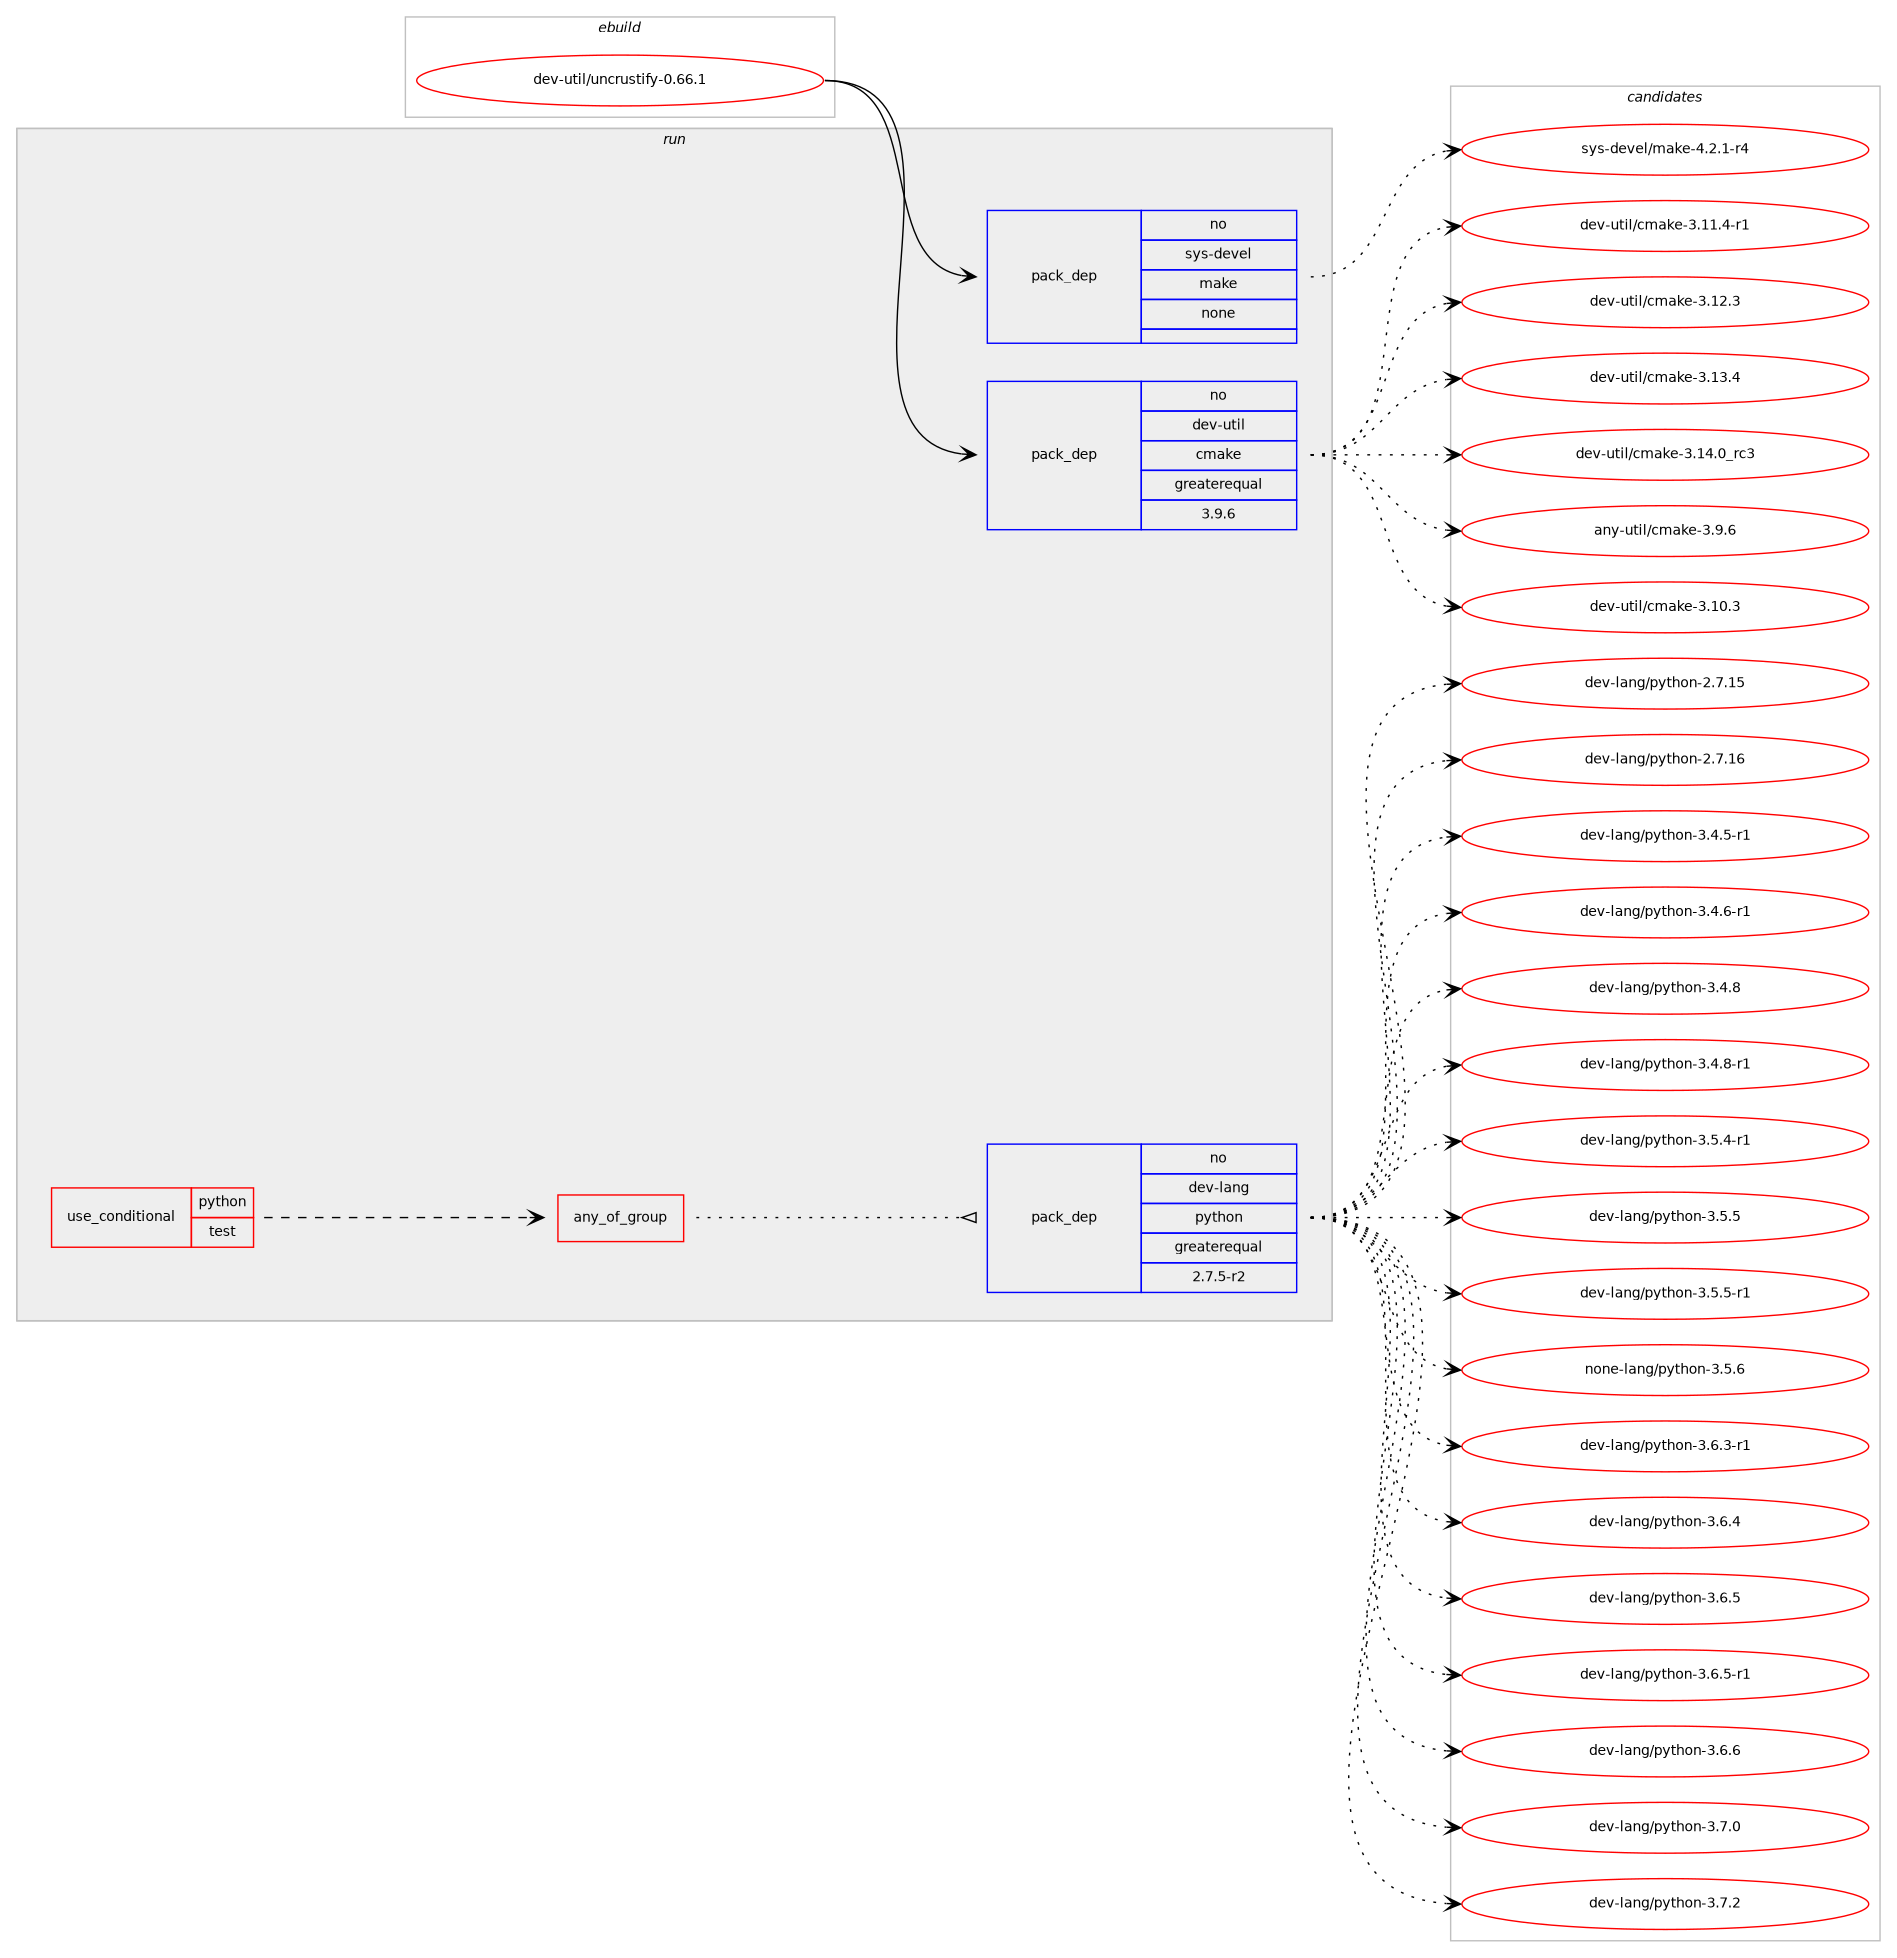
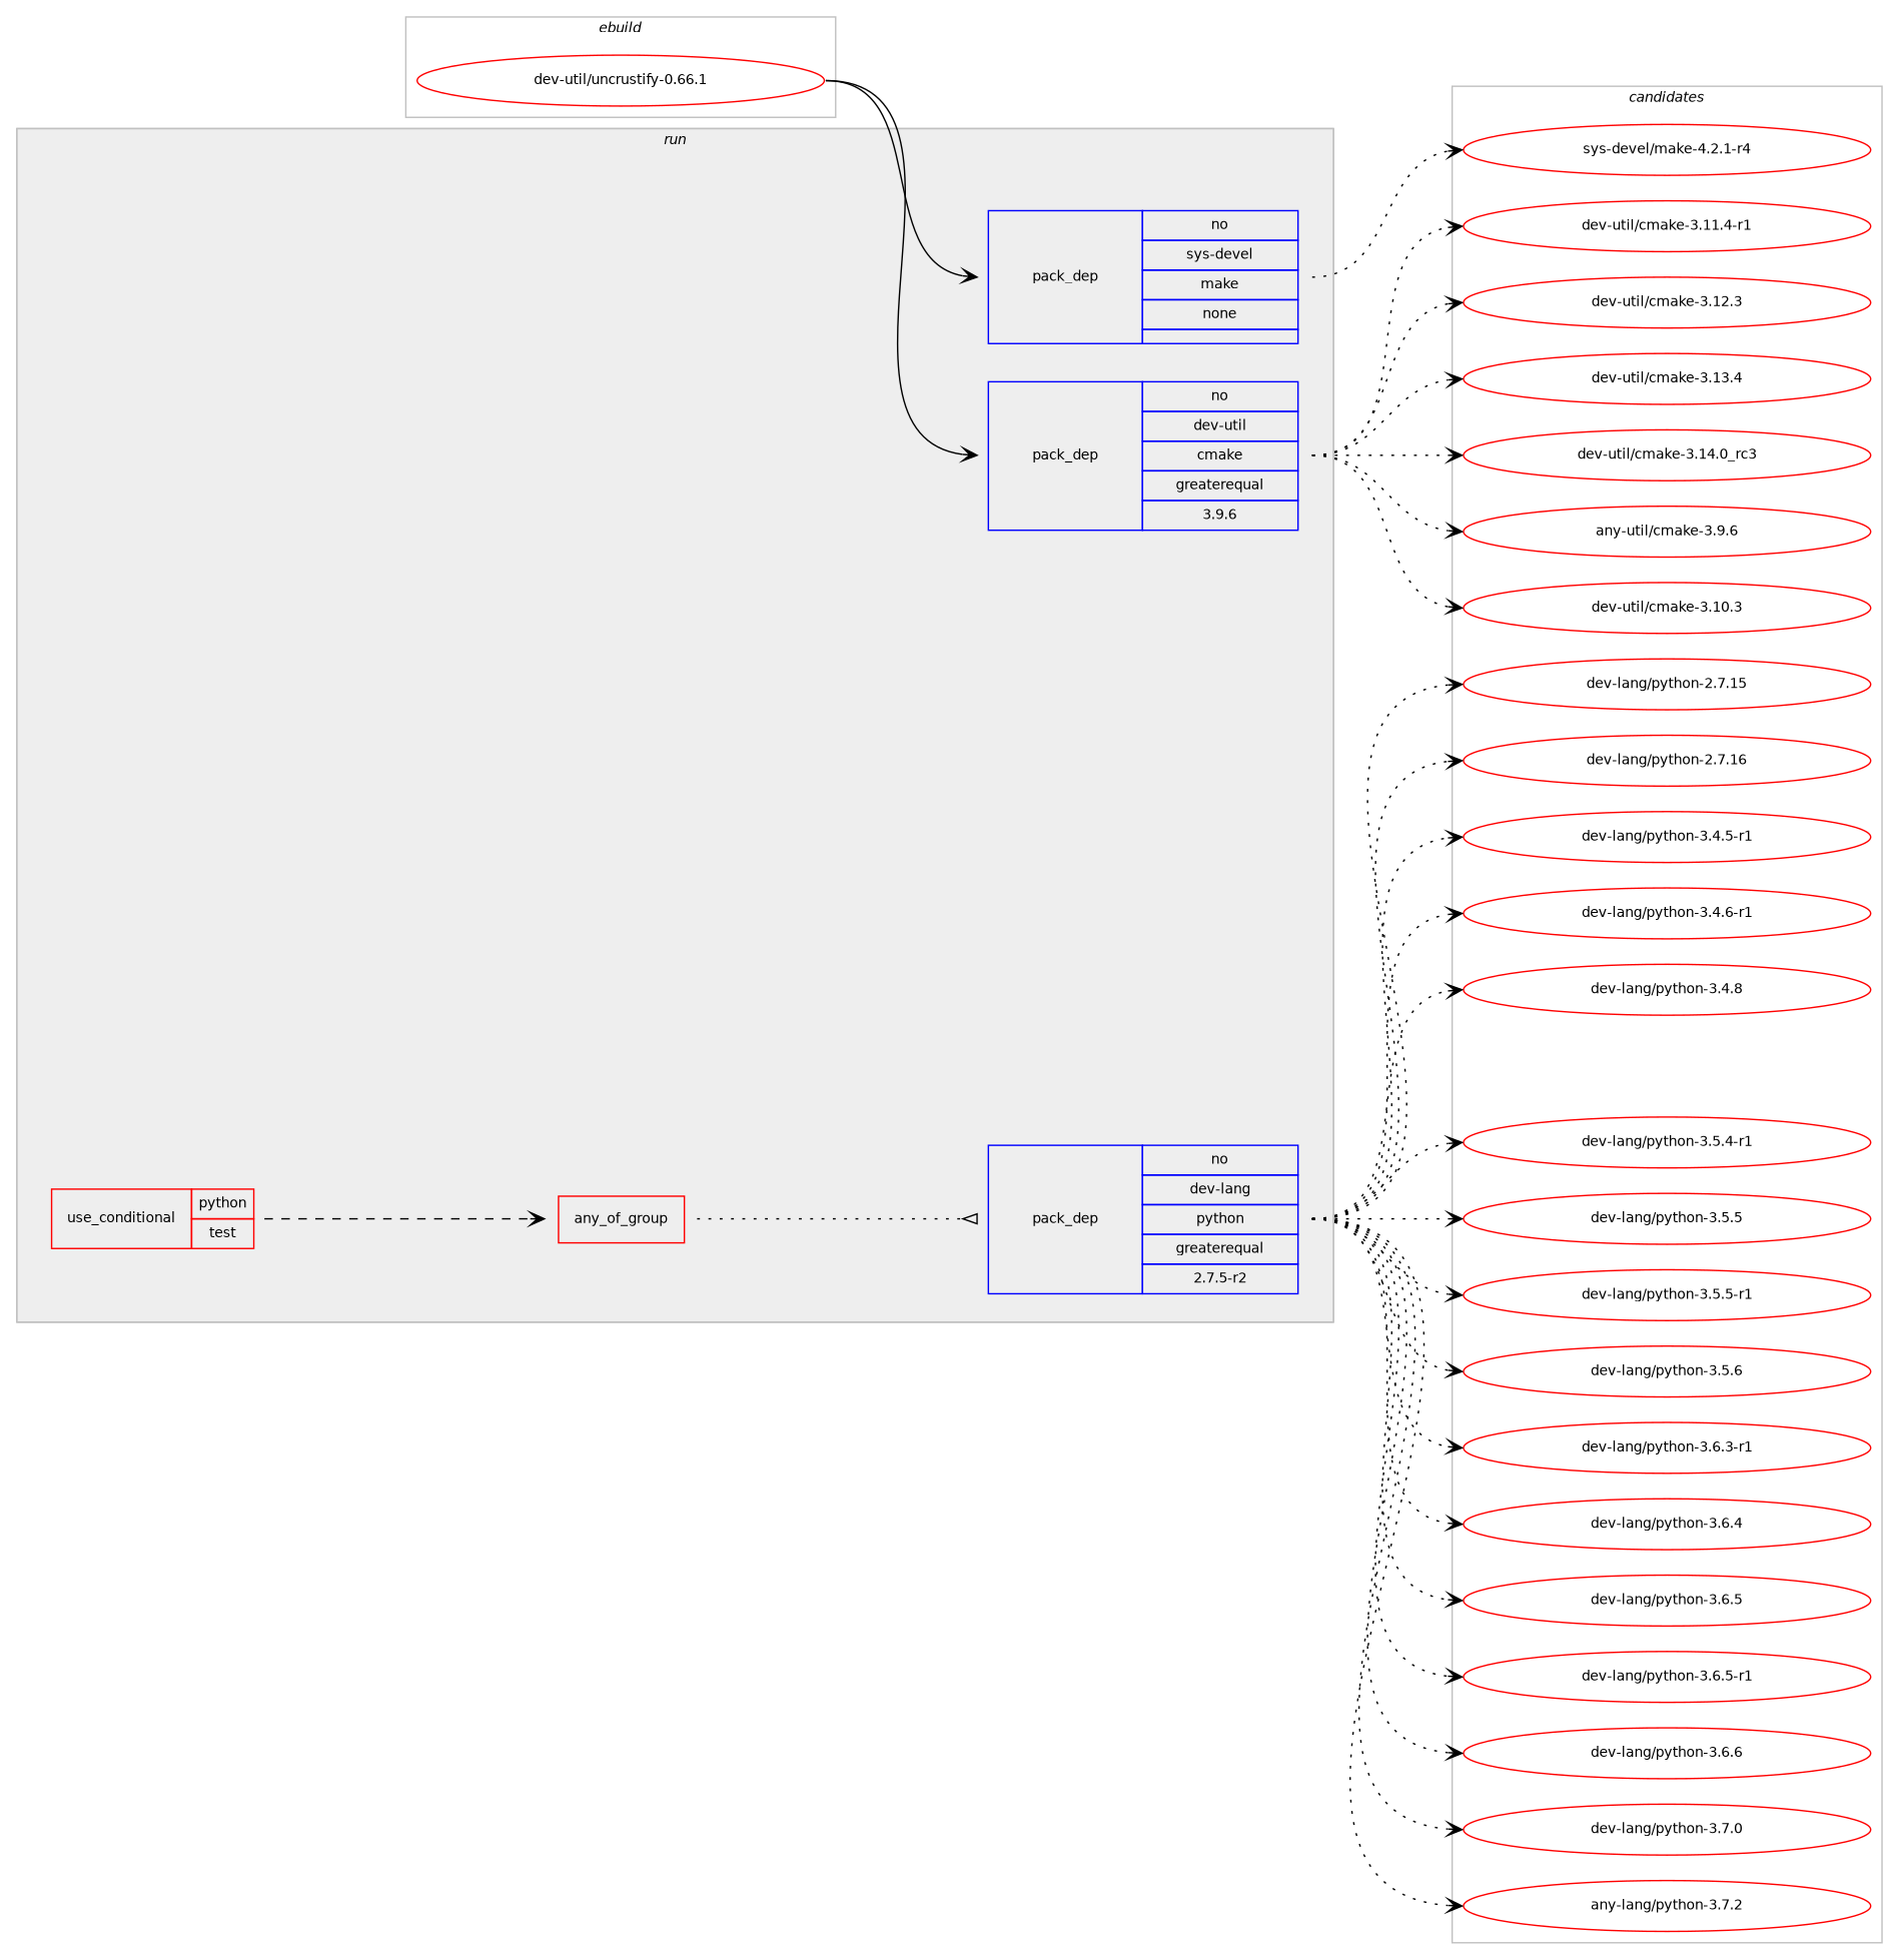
  digraph {
    compound=true
    concentrate=true
    fontname=Helvetica
    fontsize=10
    newrank=true
    rankdir=LR
    ranksep=1.5
    node [color=red fontname=Helvetica fontsize=10]
    edge [arrowhead=vee headport=w style=dotted tailport=e weight=100]
    n1 [label="dev-util/uncrustify-0.66.1" width=4]
    n2 [color=blue label=<<TABLE BORDER="0" CELLBORDER="1" CELLSPACING="0" CELLPADDING="4" WIDTH="220"><TR><TD ROWSPAN="6" CELLPADDING="30">pack_dep</TD></TR><TR><TD WIDTH="110">no</TD></TR><TR><TD>dev-lang</TD></TR><TR><TD>python</TD></TR><TR><TD>greaterequal</TD></TR><TR><TD>2.7.5-r2</TD></TR></TABLE>> shape=none]
    n3 [label=<<TABLE BORDER="0" CELLBORDER="1" CELLSPACING="0" CELLPADDING="4"><TR><TD CELLPADDING="10">any_of_group</TD></TR></TABLE>> shape=none]
    n4 [label=<<TABLE BORDER="0" CELLBORDER="1" CELLSPACING="0" CELLPADDING="4"><TR><TD ROWSPAN="3" CELLPADDING="10">use_conditional</TD></TR><TR><TD>python</TD></TR><TR><TD>test</TD></TR></TABLE>> shape=none]
    n5 [color=blue label=<<TABLE BORDER="0" CELLBORDER="1" CELLSPACING="0" CELLPADDING="4" WIDTH="220"><TR><TD ROWSPAN="6" CELLPADDING="30">pack_dep</TD></TR><TR><TD WIDTH="110">no</TD></TR><TR><TD>dev-util</TD></TR><TR><TD>cmake</TD></TR><TR><TD>greaterequal</TD></TR><TR><TD>3.9.6</TD></TR></TABLE>> shape=none]
    n6 [color=blue label=<<TABLE BORDER="0" CELLBORDER="1" CELLSPACING="0" CELLPADDING="4" WIDTH="220"><TR><TD ROWSPAN="6" CELLPADDING="30">pack_dep</TD></TR><TR><TD WIDTH="110">no</TD></TR><TR><TD>sys-devel</TD></TR><TR><TD>make</TD></TR><TR><TD>none</TD></TR><TR><TD></TD></TR></TABLE>> shape=none]
    n7 [label="dev-lang/python-2.7.15" width=4]
    n8 [label="dev-lang/python-2.7.16" width=4]
    n9 [label="dev-lang/python-3.4.5-r1" width=4]
    n10 [label="dev-lang/python-3.4.6-r1" width=4]
    n11 [label="dev-lang/python-3.4.8" width=4]
-   n12 [label="dev-lang/python-3.4.8-r1" width=4]
    n13 [label="dev-lang/python-3.5.4-r1" width=4]
    n14 [label="dev-lang/python-3.5.5" width=4]
    n15 [label="dev-lang/python-3.5.5-r1" width=4]
-   n16 [label="none-lang/python-3.5.6" width=4]
+   n16 [label="dev-lang/python-3.5.6" width=4]
    n17 [label="dev-lang/python-3.6.3-r1" width=4]
    n18 [label="dev-lang/python-3.6.4" width=4]
    n19 [label="dev-lang/python-3.6.5" width=4]
    n20 [label="dev-lang/python-3.6.5-r1" width=4]
    n21 [label="dev-lang/python-3.6.6" width=4]
    n22 [label="dev-lang/python-3.7.0" width=4]
-   n23 [label="dev-lang/python-3.7.2" width=4]
+   n23 [label="any-lang/python-3.7.2" width=4]
    n24 [label="dev-util/cmake-3.10.3" width=4]
    n25 [label="dev-util/cmake-3.11.4-r1" width=4]
    n26 [label="dev-util/cmake-3.12.3" width=4]
    n27 [label="dev-util/cmake-3.13.4" width=4]
    n28 [label="dev-util/cmake-3.14.0_rc3" width=4]
    n29 [label="any-util/cmake-3.9.6" width=4]
    n30 [label="sys-devel/make-4.2.1-r4" width=4]
    subgraph cluster_1 {
      color=gray
      label=<<i>ebuild</i>>
      rank=same
      n1
    }
    subgraph cluster_2 {
      color=gray
      label=<<i>dependencies</i>>
      subgraph cluster_3 {
        color=gray
        fillcolor="#eeeeee"
        label=<<i>compile</i>>
        style=filled
        subgraph sub_4 {
          color=gray
          fillcolor="#eeeeee"
          label=<<i>compile</i>>
          style=filled
          n4
          subgraph sub_5 {
            color=gray
            fillcolor="#eeeeee"
            label=<<i>compile</i>>
            style=filled
            n3
            subgraph sub_6 {
              color=gray
              fillcolor="#eeeeee"
              label=<<i>compile</i>>
              style=filled
              n2
            }
          }
        }
        subgraph sub_7 {
          color=gray
          fillcolor="#eeeeee"
          label=<<i>compile</i>>
          style=filled
          n5
        }
        subgraph sub_8 {
          color=gray
          fillcolor="#eeeeee"
          label=<<i>compile</i>>
          style=filled
          n6
        }
      }
      subgraph cluster_9 {
        color=gray
        fillcolor="#eeeeee"
        label=<<i>compile and run</i>>
        style=filled
      }
      subgraph cluster_10 {
        color=gray
        fillcolor="#eeeeee"
        label=<<i>run</i>>
        style=filled
      }
    }
    subgraph cluster_11 {
      color=gray
      label=<<i>candidates</i>>
      rank=same
      subgraph sub_12 {
        color=black
        label=<<i>candidates</i>>
        nodesep=1
        rank=same
        n7
        n8
        n9
        n10
        n11
-       n12
        n13
        n14
        n15
        n16
        n17
        n18
        n19
        n20
        n21
        n22
        n23
      }
      subgraph sub_13 {
        color=black
        label=<<i>candidates</i>>
        nodesep=1
        rank=same
        n24
        n25
        n26
        n27
        n28
        n29
      }
      subgraph sub_14 {
        color=black
        label=<<i>candidates</i>>
        nodesep=1
        rank=same
        n30
      }
    }
    n1 -> n5 [style=solid weight=20]
    n1 -> n6 [style=solid weight=20]
    n2 -> n7
    n2 -> n8
    n2 -> n9
    n2 -> n10
    n2 -> n11
-   n2 -> n12
    n2 -> n13
    n2 -> n14
    n2 -> n15
    n2 -> n16
    n2 -> n17
    n2 -> n18
    n2 -> n19
    n2 -> n20
    n2 -> n21
    n2 -> n22
    n2 -> n23
    n3 -> n2 [arrowhead=oinv weight=20]
    n4 -> n3 [style=dashed weight=20]
    n5 -> n24
    n5 -> n25
    n5 -> n26
    n5 -> n27
    n5 -> n28
    n5 -> n29
    n6 -> n30
  }
